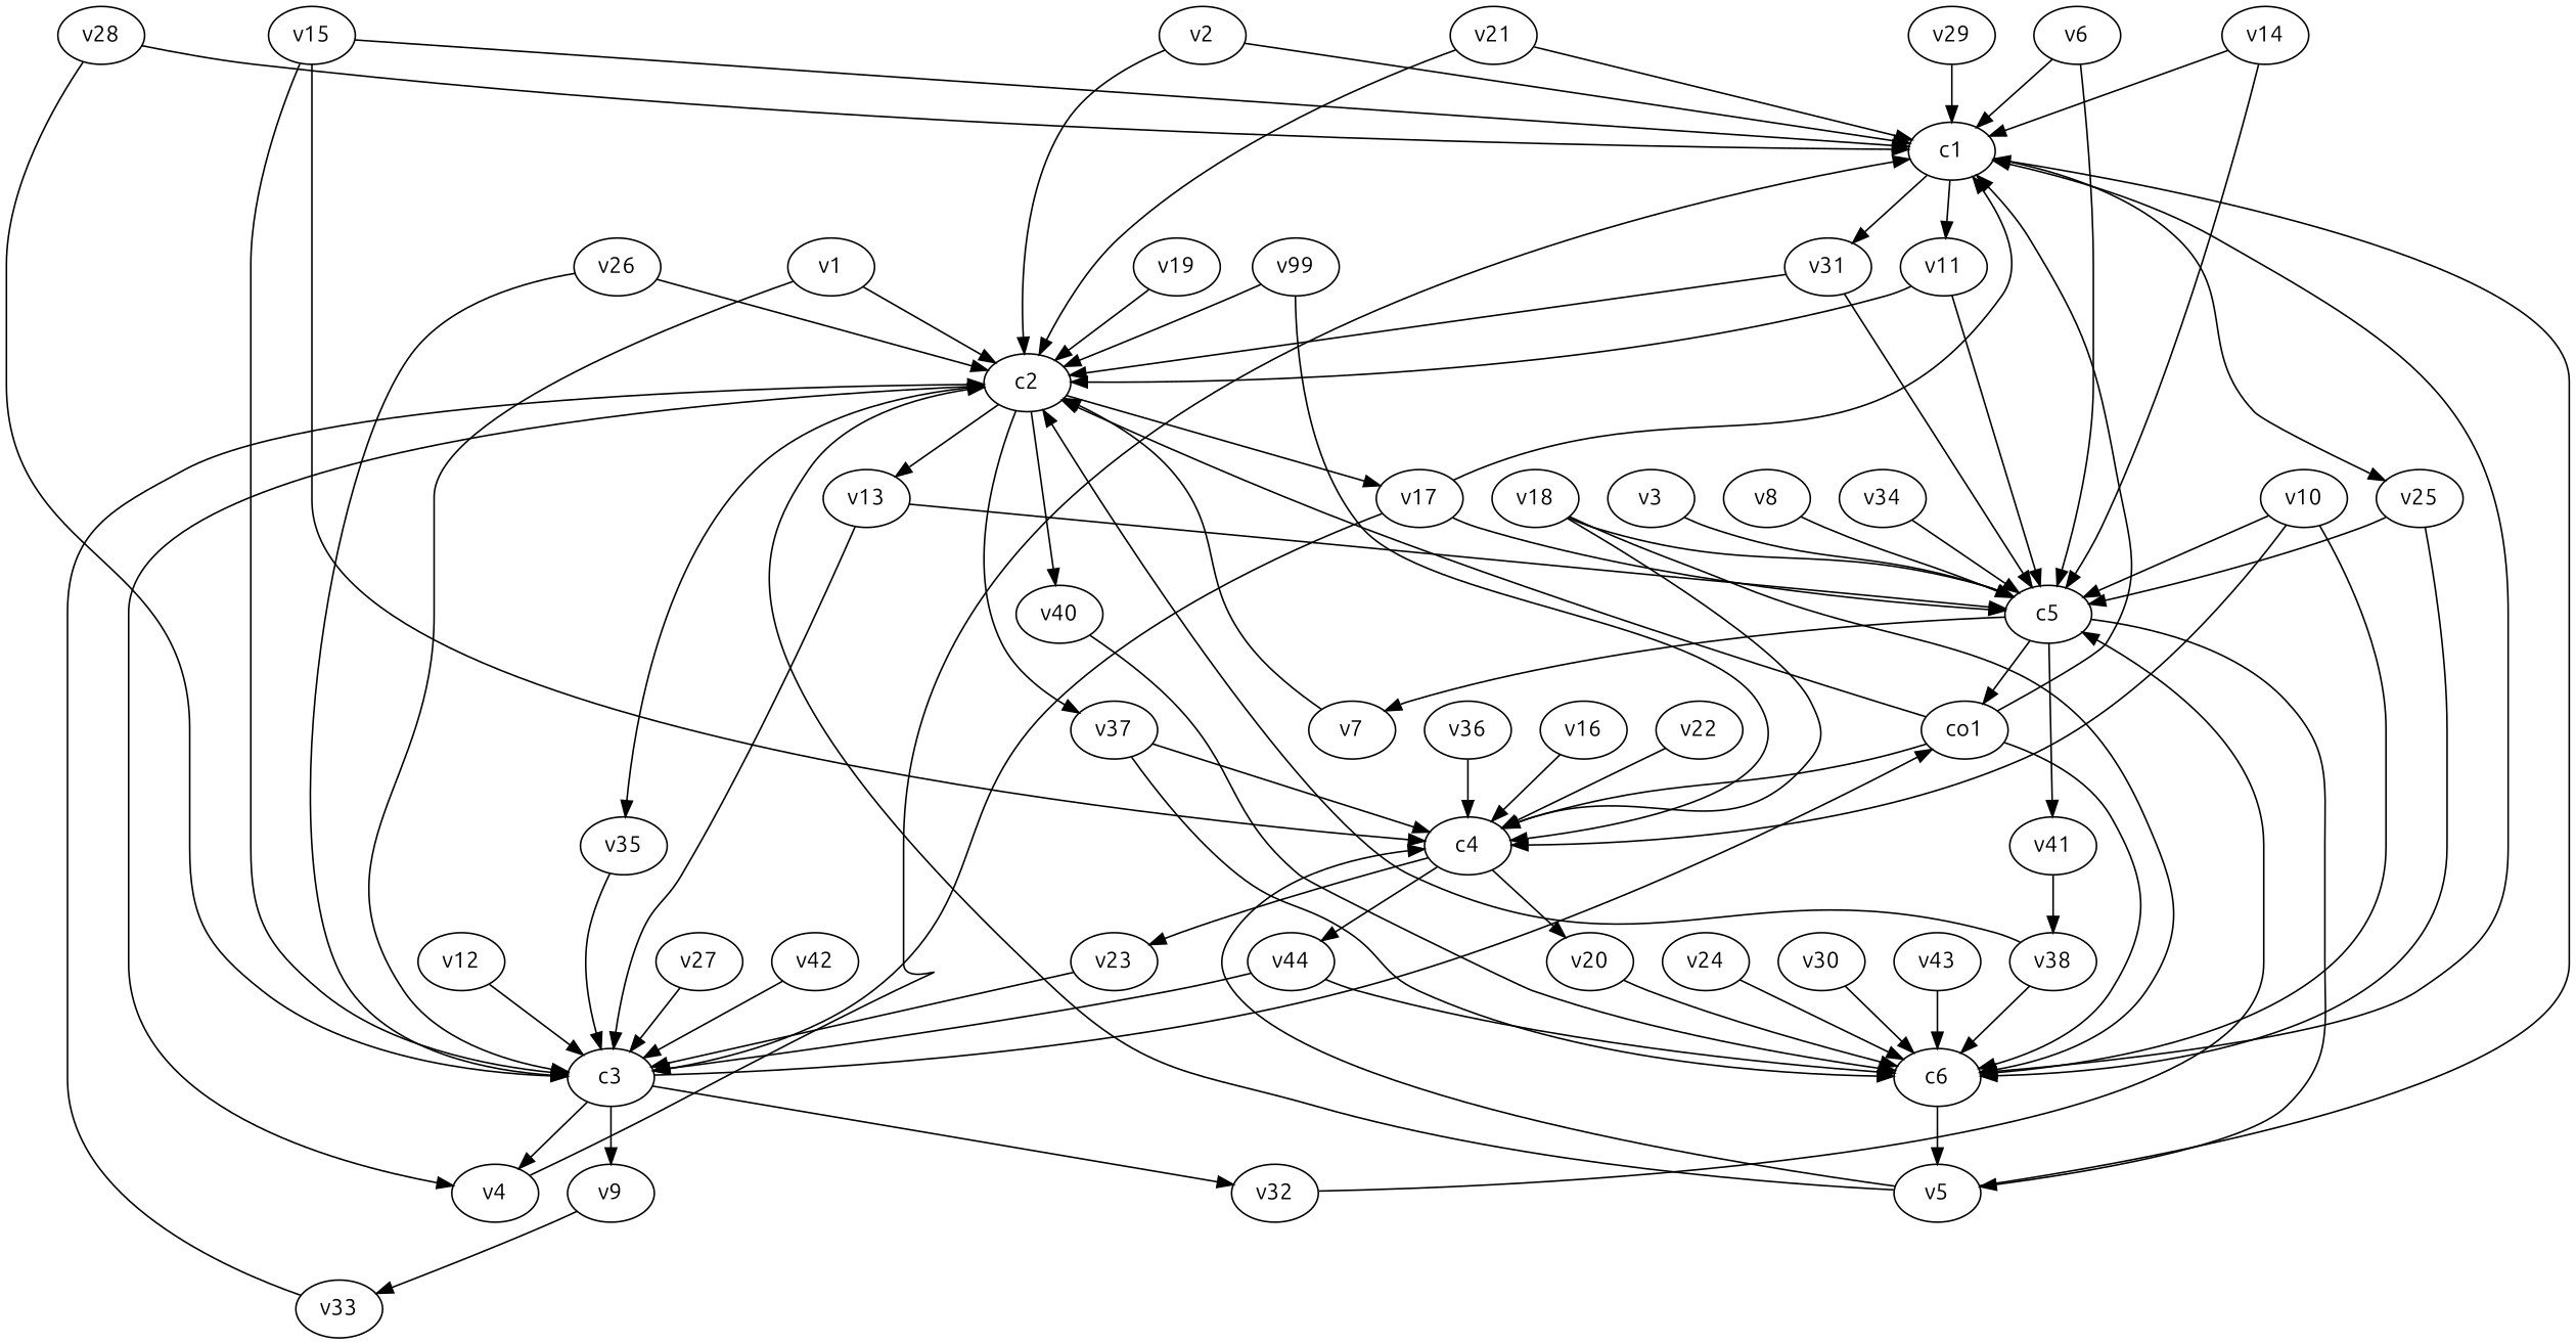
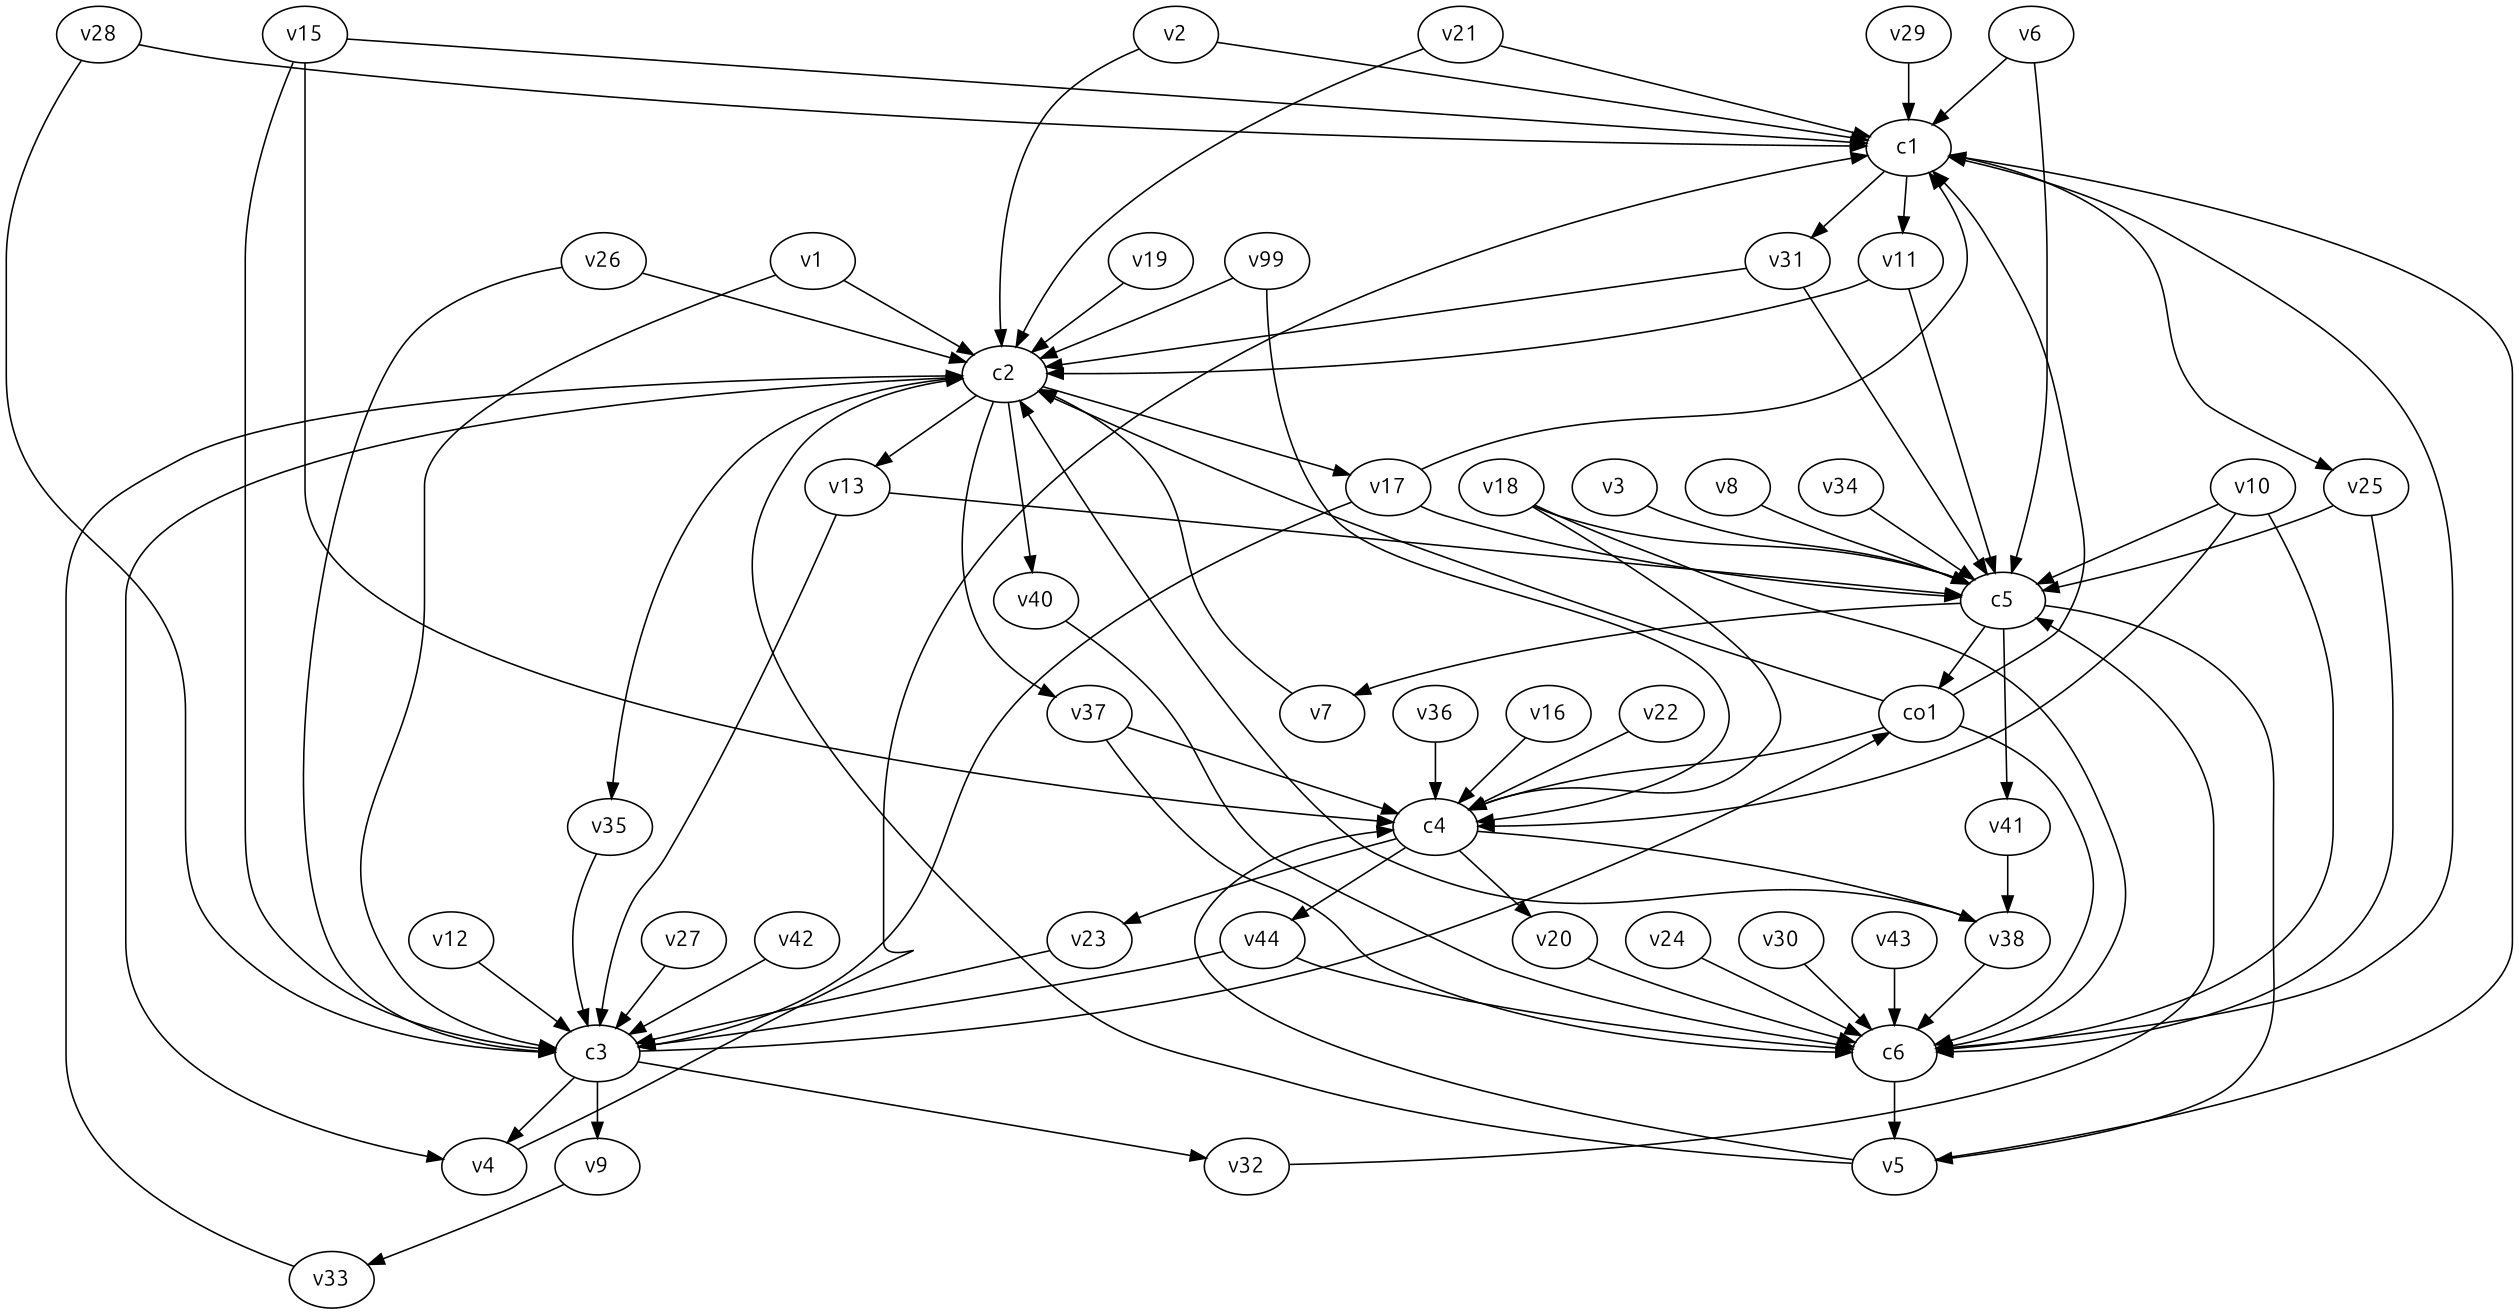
  strict digraph {
    fontname=Ubuntu
    node [fontname=Ubuntu]
    edge [fontname=Ubuntu weight=1]
    c1
    v11
    v25
    v31
    c2
    c5
    c6
    v4
    v13
    v17
    v35
    v37
    v40
    c3
    c4
    v9
    v32
    co1
    v33
    v20
    v23
    v38
    v44
    v5
    v7
    v41
    v1
    v2
    v3
    v6
    v8
    v10
    v12
-   v14
    v15
    v16
    v18
    v19
    v21
    v22
    v24
    v26
    v27
    v28
    v29
    v30
    v34
    v36
    n49 [label=v99]
    v42
    v43
    c1 -> v11
    c1 -> v25
    c1 -> v31
    v11 -> c2
    v11 -> c5
    v25 -> c5
    v25 -> c6
    v31 -> c2
    v31 -> c5
    c2 -> v4
    c2 -> v13
    c2 -> v17
    c2 -> v35
    c2 -> v37
    c2 -> v40
    c5 -> co1
    c5 -> v5
    c5 -> v7
    c5 -> v41
    c6 -> c1
    c6 -> v5
    v4 -> c1
    v13 -> c5
    v13 -> c3
    v17 -> c1
    v17 -> c5
    v17 -> c3
    v35 -> c3
    v37 -> c6
    v37 -> c4
    v40 -> c6
    c3 -> v4
    c3 -> v9
    c3 -> v32
    c3 -> co1
    c4 -> v20
    c4 -> v23
+   c4 -> v38
    c4 -> v44
    v9 -> v33
    v32 -> c5
    co1 -> c1
    co1 -> c2
    co1 -> c6
    co1 -> c4
    v33 -> c2
    v20 -> c6
    v23 -> c3
    v38 -> c2
    v38 -> c6
    v44 -> c6
    v44 -> c3
    v5 -> c1
    v5 -> c2
    v5 -> c4
    v7 -> c2
    v41 -> v38
    v1 -> c2
    v1 -> c3
    v2 -> c1
    v2 -> c2
    v3 -> c5
    v6 -> c1
    v6 -> c5
    v8 -> c5
    v10 -> c5
    v10 -> c6
    v10 -> c4
    v12 -> c3
-   v14 -> c1
-   v14 -> c5
    v15 -> c1
    v15 -> c3
    v15 -> c4
    v16 -> c4
    v18 -> c5
    v18 -> c6
    v18 -> c4
    v19 -> c2
    v21 -> c1
    v21 -> c2
    v22 -> c4
    v24 -> c6
    v26 -> c2
    v26 -> c3
    v27 -> c3
    v28 -> c1
    v28 -> c3
    v29 -> c1
    v30 -> c6
    v34 -> c5
    v36 -> c4
    n49 -> c2
    n49 -> c4
    v42 -> c3
    v43 -> c6
  }
